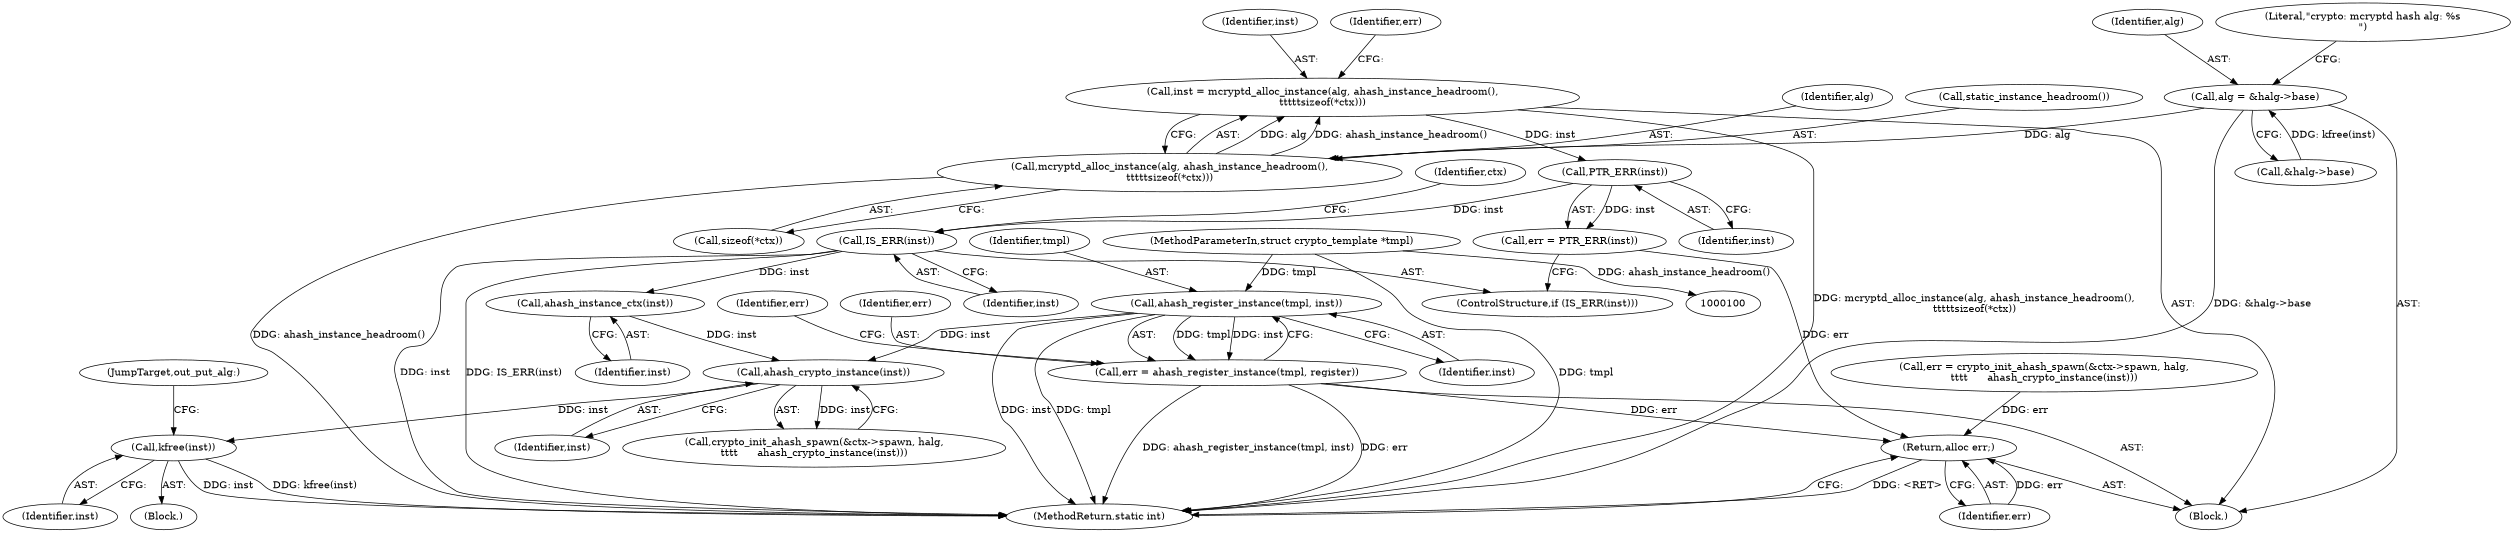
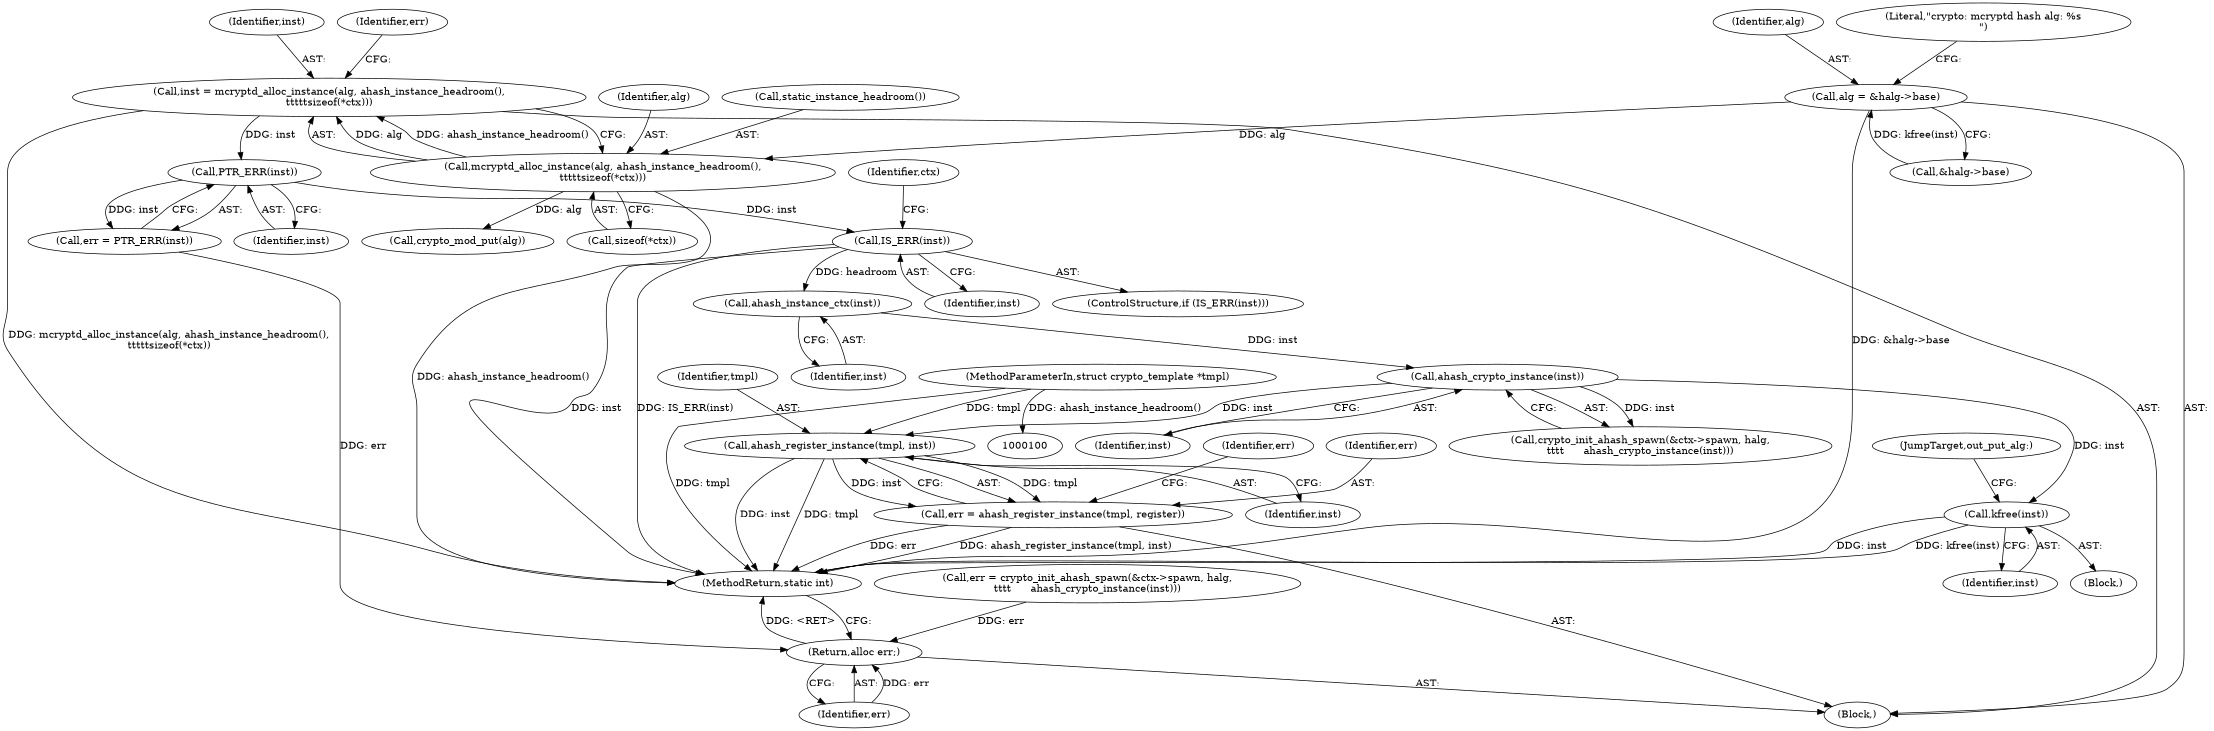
  digraph {
    n1 [label="(Call,ahash_register_instance(tmpl, inst))"]
    n2 [label="(Call,err = ahash_register_instance(tmpl, register))"]
    n3 [label="(Identifier,inst)"]
    n4 [label="(MethodReturn,static int)"]
    n5 [label="(Block,)"]
    n6 [label="(Return,alloc err;)"]
    n7 [label="(Call,kfree(inst))"]
    n8 [label="(Identifier,inst)"]
    n9 [label="(Block,)"]
    n10 [label="(MethodParameterIn,struct crypto_template *tmpl)"]
    1000100
    n12 [label="(Call,ahash_crypto_instance(inst))"]
    n13 [label="(Call,crypto_init_ahash_spawn(&ctx->spawn, halg,\n\t\t\t\t      ahash_crypto_instance(inst)))"]
    n14 [label="(Identifier,inst)"]
    n15 [label="(Call,ahash_instance_ctx(inst))"]
    n16 [label="(Identifier,inst)"]
    n17 [label="(Call,IS_ERR(inst))"]
    n18 [label="(Identifier,inst)"]
    n19 [label="(ControlStructure,if (IS_ERR(inst)))"]
    n20 [label="(Call,PTR_ERR(inst))"]
    n21 [label="(Identifier,inst)"]
    n22 [label="(Call,err = PTR_ERR(inst))"]
    n23 [label="(Call,inst = mcryptd_alloc_instance(alg, ahash_instance_headroom(),\n\t\t\t\t\tsizeof(*ctx)))"]
    n24 [label="(Call,mcryptd_alloc_instance(alg, ahash_instance_headroom(),\n\t\t\t\t\tsizeof(*ctx)))"]
    n25 [label="(Call,sizeof(*ctx))"]
+   n26 [label="(Call,crypto_mod_put(alg))"]
    n27 [label="(Call,alg = &halg->base)"]
    n28 [label="(Call,&halg->base)"]
    n29 [label="(Identifier,err)"]
    n30 [label="(Identifier,tmpl)"]
    n31 [label="(Identifier,err)"]
    n32 [label="(Identifier,alg)"]
    n33 [label="(Call,err = crypto_init_ahash_spawn(&ctx->spawn, halg,\n\t\t\t\t      ahash_crypto_instance(inst)))"]
    n34 [label="(Identifier,ctx)"]
    n35 [label="(Identifier,alg)"]
    n36 [label="(Identifier,err)"]
    n37 [label="(Literal,\"crypto: mcryptd hash alg: %s\n\")"]
    n38 [label="(Call,static_instance_headroom())"]
    n39 [label="(Identifier,inst)"]
    n40 [label="(JumpTarget,out_put_alg:)"]
    n41 [label="(Identifier,err)"]
    n1 -> n2 [label="AST: "]
    n1 -> n2 [label="DDG: tmpl"]
    n1 -> n2 [label="DDG: inst"]
    n1 -> n3 [label="CFG: "]
    n1 -> n4 [label="DDG: inst"]
    n1 -> n4 [label="DDG: tmpl"]
    n2 -> n1 [label="CFG: "]
    n2 -> n4 [label="DDG: ahash_register_instance(tmpl, inst)"]
    n2 -> n4 [label="DDG: err"]
    n2 -> n5 [label="AST: "]
-   n2 -> n6 [label="DDG: err"]
    n3 -> n1 [label="AST: "]
    n4 -> n6 [label="CFG: "]
    n6 -> n4 [label="DDG: <RET>"]
    n6 -> n5 [label="AST: "]
    n6 -> n29 [label="CFG: "]
    n7 -> n4 [label="DDG: kfree(inst)"]
    n7 -> n4 [label="DDG: inst"]
    n7 -> n8 [label="CFG: "]
    n7 -> n9 [label="AST: "]
    n8 -> n7 [label="AST: "]
    n10 -> n1 [label="DDG: tmpl"]
    n10 -> n4 [label="DDG: tmpl"]
    n10 -> 1000100 [label="DDG: ahash_instance_headroom()"]
-   n1 -> n12 [label="DDG: inst"]
+   n12 -> n1 [label="DDG: inst"]
    n12 -> n7 [label="DDG: inst"]
    n12 -> n13 [label="AST: "]
    n12 -> n13 [label="DDG: inst"]
    n12 -> n14 [label="CFG: "]
    n13 -> n12 [label="CFG: "]
    n14 -> n12 [label="AST: "]
    n15 -> n12 [label="DDG: inst"]
    n15 -> n16 [label="CFG: "]
    n16 -> n15 [label="AST: "]
    n17 -> n4 [label="DDG: inst"]
    n17 -> n4 [label="DDG: IS_ERR(inst)"]
-   n17 -> n15 [label="DDG: inst"]
+   n17 -> n15 [label="DDG: headroom"]
    n17 -> n18 [label="CFG: "]
    n17 -> n19 [label="AST: "]
    n18 -> n17 [label="AST: "]
    n20 -> n17 [label="DDG: inst"]
    n20 -> n21 [label="CFG: "]
    n20 -> n22 [label="AST: "]
    n20 -> n22 [label="DDG: inst"]
    n21 -> n20 [label="AST: "]
    n22 -> n6 [label="DDG: err"]
-   n22 -> n19 [label="CFG: "]
+   n22 -> n20 [label="CFG: "]
    n23 -> n4 [label="DDG: mcryptd_alloc_instance(alg, ahash_instance_headroom(),\n\t\t\t\t\tsizeof(*ctx))"]
    n23 -> n5 [label="AST: "]
    n23 -> n20 [label="DDG: inst"]
    n23 -> n24 [label="CFG: "]
    n24 -> n4 [label="DDG: ahash_instance_headroom()"]
    n24 -> n23 [label="AST: "]
    n24 -> n23 [label="DDG: alg"]
    n24 -> n23 [label="DDG: ahash_instance_headroom()"]
    n24 -> n25 [label="CFG: "]
+   n24 -> n26 [label="DDG: alg"]
    n25 -> n24 [label="AST: "]
    n27 -> n4 [label="DDG: &halg->base"]
    n27 -> n5 [label="AST: "]
    n27 -> n24 [label="DDG: alg"]
    n27 -> n28 [label="CFG: "]
    n28 -> n27 [label="DDG: kfree(inst)"]
    n29 -> n6 [label="AST: "]
    n29 -> n6 [label="DDG: err"]
    n30 -> n1 [label="AST: "]
    n31 -> n2 [label="CFG: "]
    n32 -> n27 [label="AST: "]
    n33 -> n6 [label="DDG: err"]
    n34 -> n17 [label="CFG: "]
    n35 -> n24 [label="AST: "]
    n36 -> n2 [label="AST: "]
    n37 -> n27 [label="CFG: "]
    n38 -> n24 [label="AST: "]
    n39 -> n23 [label="AST: "]
    n40 -> n7 [label="CFG: "]
    n41 -> n23 [label="CFG: "]
  }
